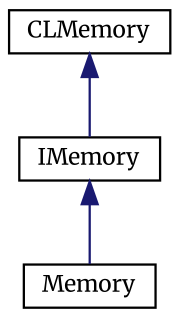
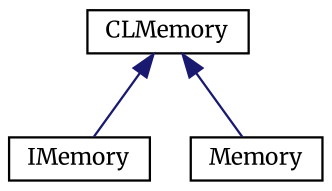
  digraph {
    fontname=Merriweather
    rankdir=TB
    node [color=black fillcolor=white fontname=Merriweather fontsize=10 shape=record style=filled]
    edge [color=midnightblue dir=back fontname=Merriweather fontsize=10 labelfontname=Helvetica labelfontsize=10 style=solid]
    n1 [height=0.2 label=IMemory width=0.4]
    n2 [height=0.2 label=Memory width=0.4]
    n3 [height=0.2 label=CLMemory width=0.4]
-   n1 -> n2
+   n3 -> n2
    n3 -> n1
  }
